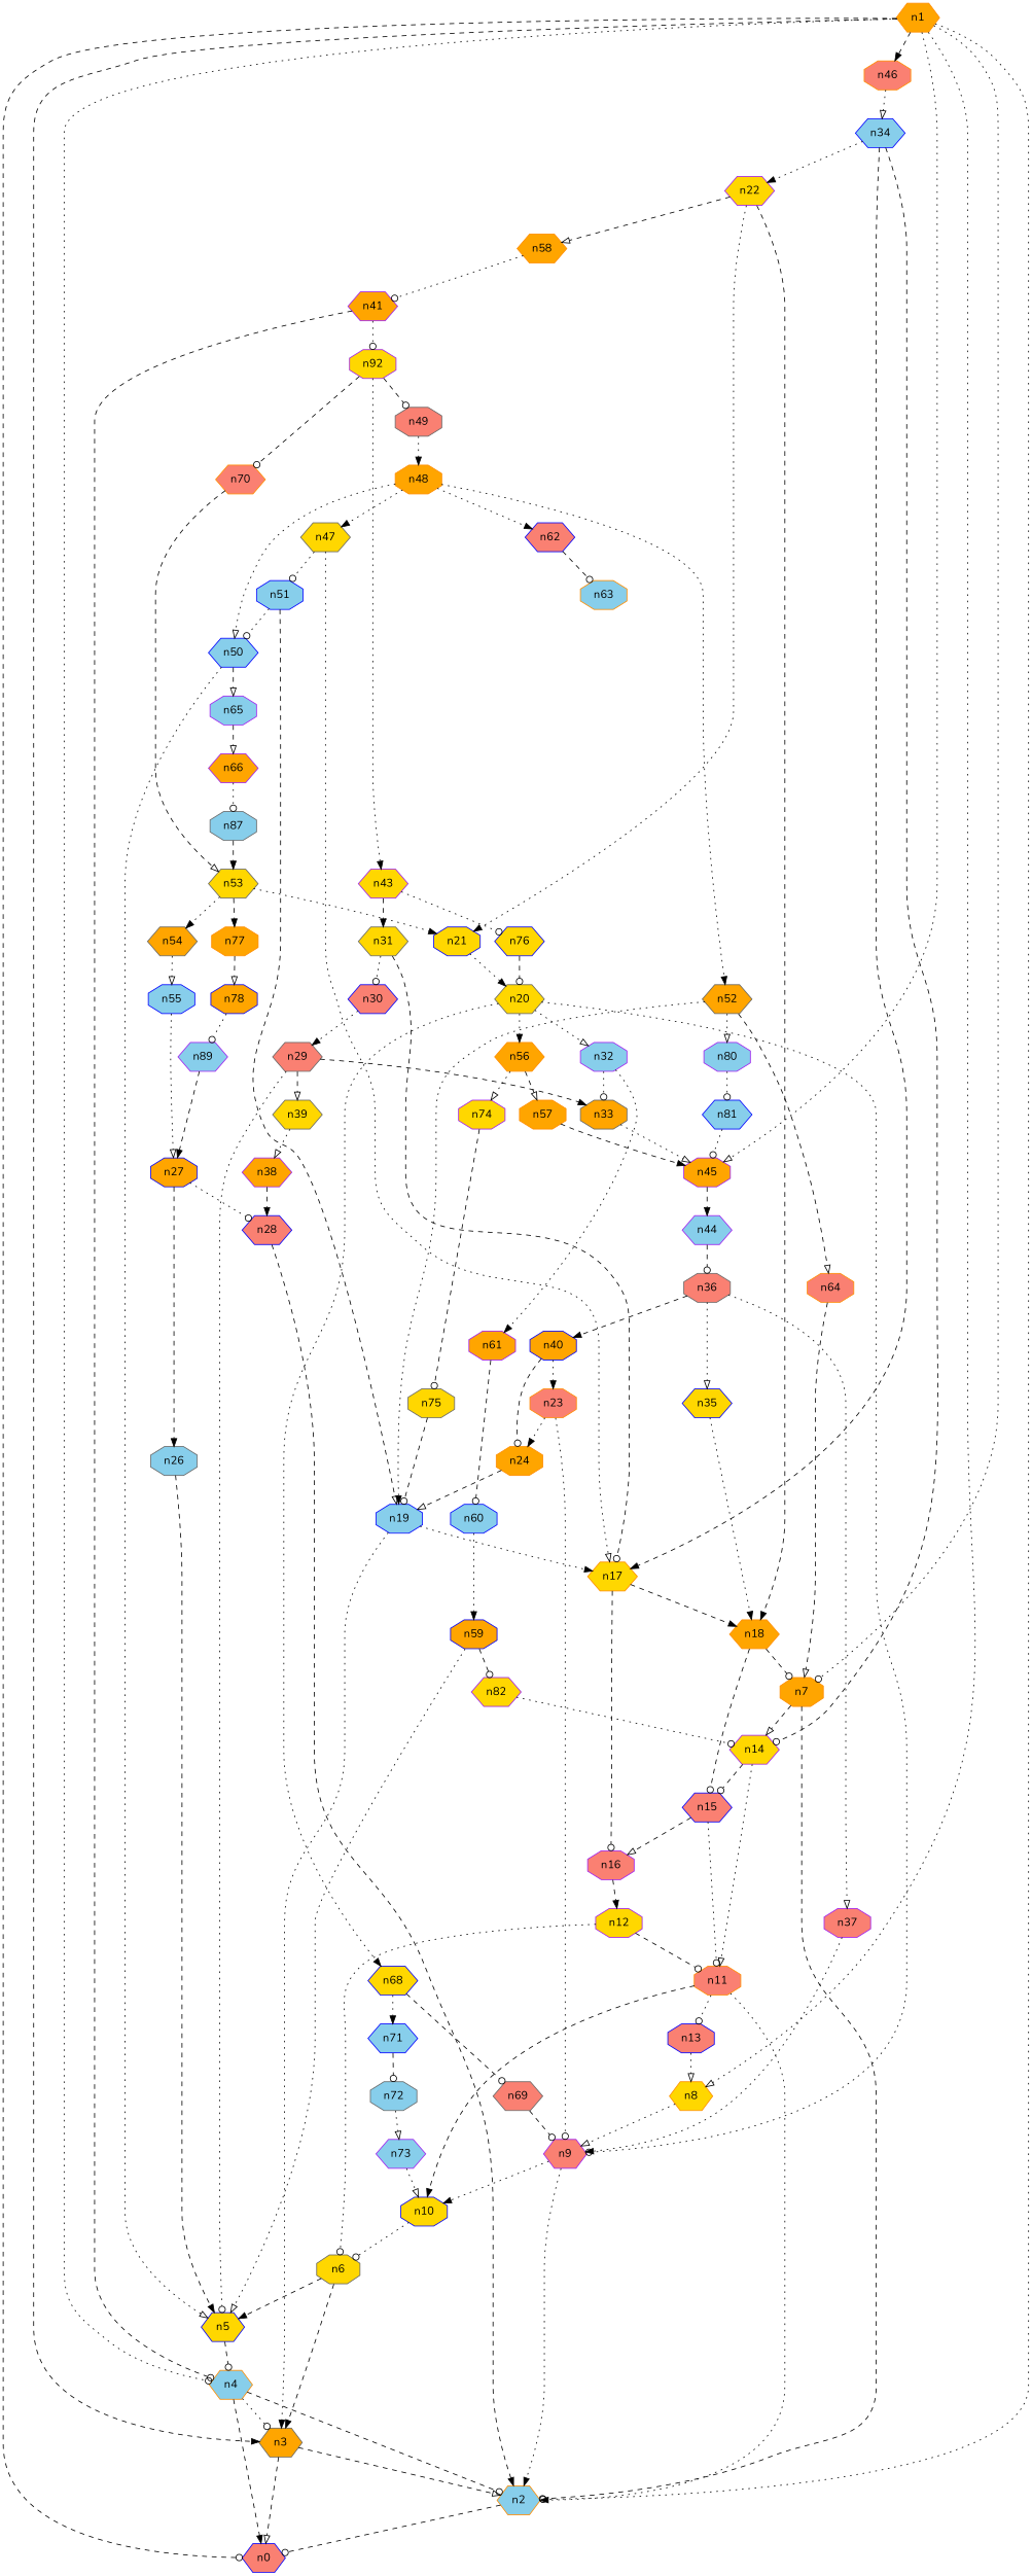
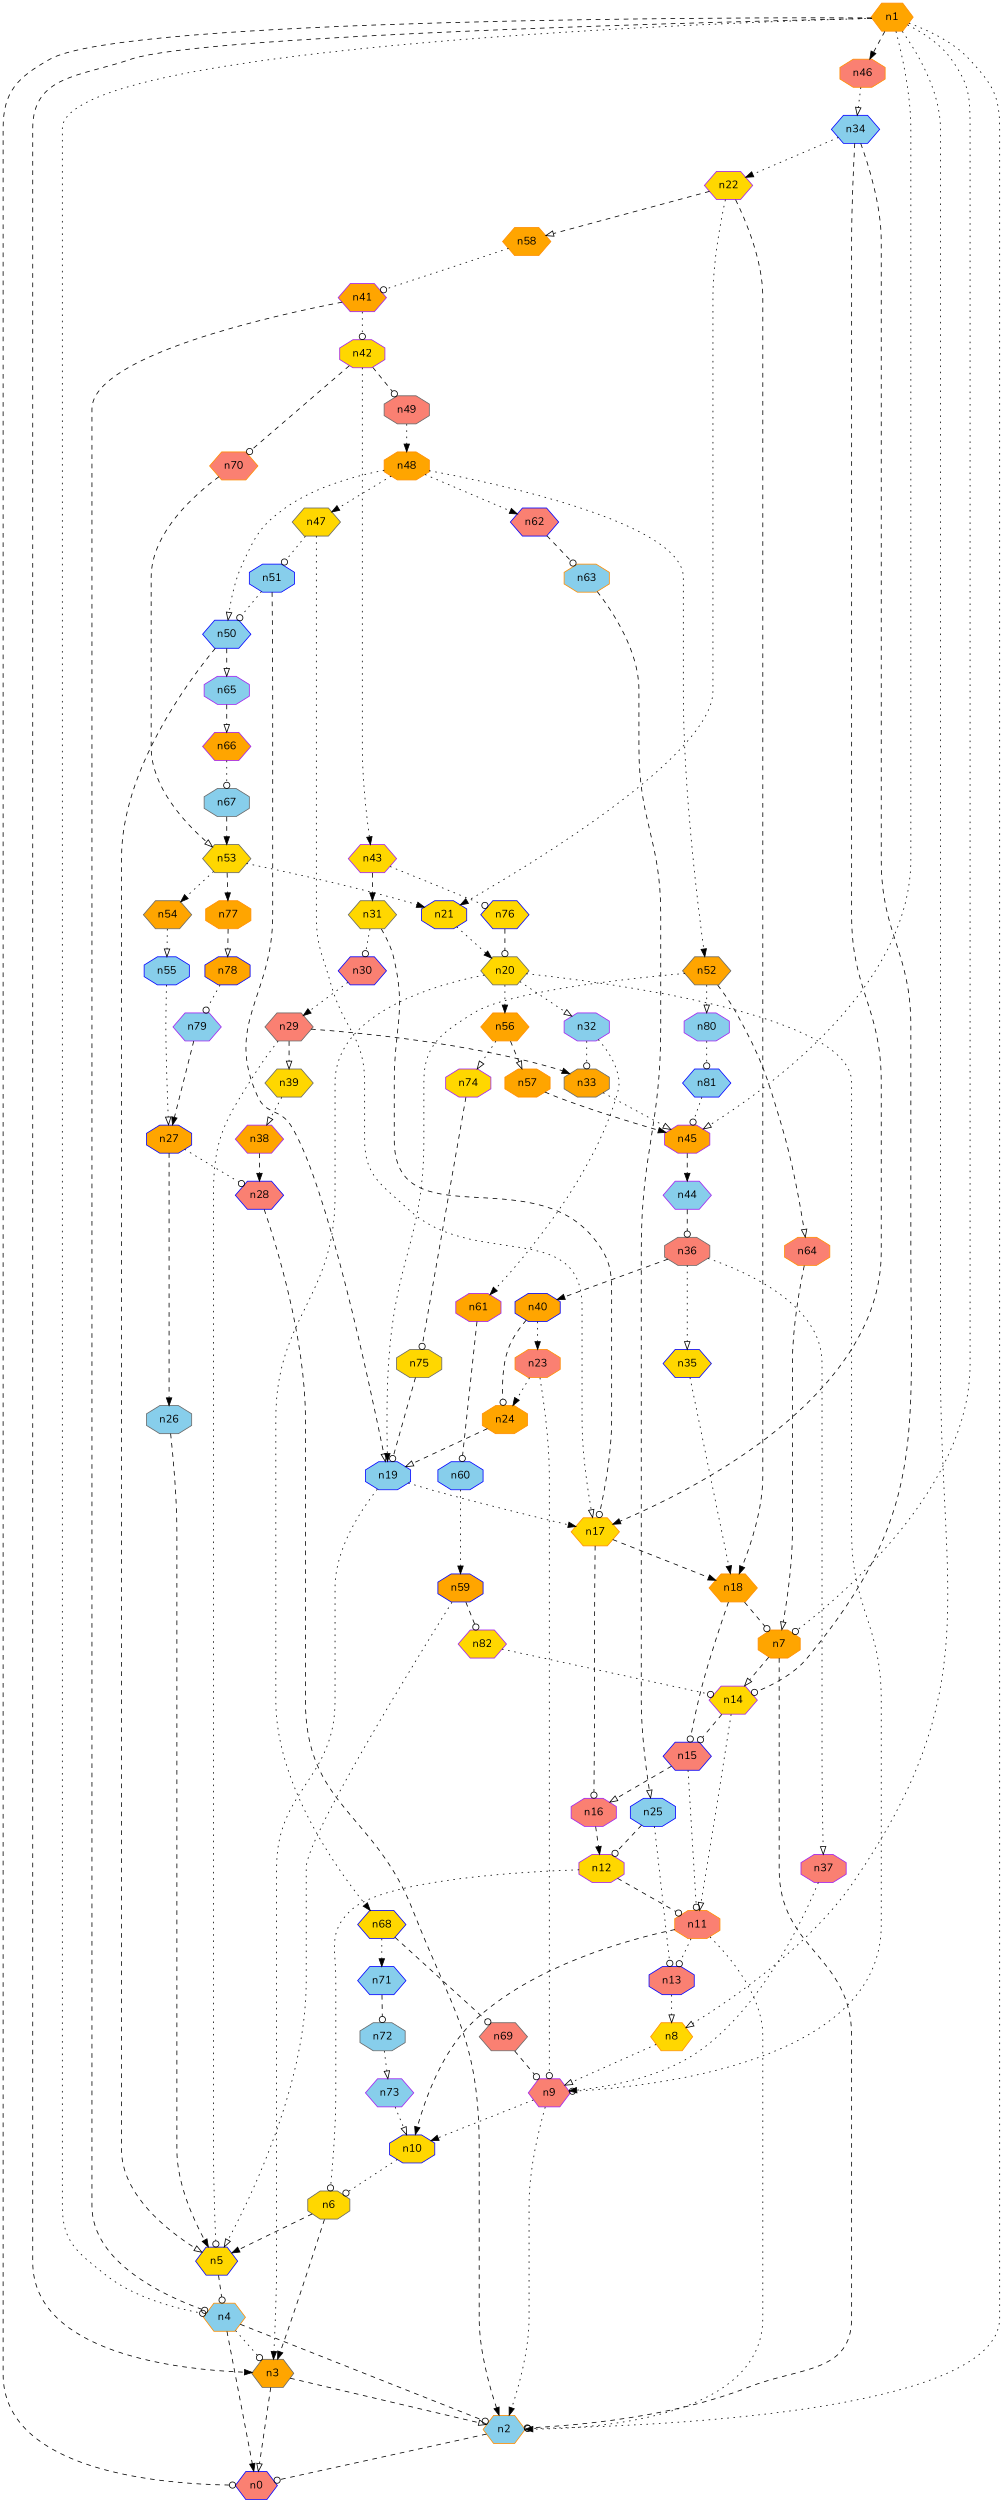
  digraph {
    fontname=Nunito
    node [color=blue fillcolor=orange fontname=Nunito shape=hexagon style=filled]
    edge [arrowhead=odot fontname=Nunito style=dotted]
    n1 [color=darkorange]
    n0 [fillcolor=salmon]
    n2 [color=darkorange fillcolor=skyblue]
    n3 [color=gray40]
    n4 [color=darkorange fillcolor=skyblue]
    n7 [color=darkorange shape=octagon]
    n8 [color=darkorange fillcolor=gold]
    n45 [color=purple shape=octagon]
    n46 [color=darkorange fillcolor=salmon shape=octagon]
    n14 [color=purple fillcolor=gold]
    n9 [color=purple fillcolor=salmon]
    n44 [color=purple fillcolor=skyblue]
    n34 [fillcolor=skyblue]
    n11 [color=darkorange fillcolor=salmon shape=octagon]
    n15 [fillcolor=salmon]
    n10 [fillcolor=gold shape=octagon]
    n36 [color=gray40 fillcolor=salmon shape=octagon]
    n17 [color=darkorange fillcolor=gold]
    n22 [color=purple fillcolor=gold]
    n5 [fillcolor=gold]
    n6 [color=gray40 fillcolor=gold shape=octagon]
    n13 [fillcolor=salmon shape=octagon]
    n16 [color=purple fillcolor=salmon shape=octagon]
    n12 [color=purple fillcolor=gold shape=octagon]
    n18 [color=darkorange]
    n19 [fillcolor=skyblue shape=octagon]
    n20 [color=gray40 fillcolor=gold]
    n32 [color=purple fillcolor=skyblue shape=octagon]
    n56 [color=darkorange]
    n68 [fillcolor=gold]
    n33 [color=gray40 shape=octagon]
    n61 [color=purple shape=octagon]
    n57 [color=darkorange shape=octagon]
    n74 [color=purple fillcolor=gold shape=octagon]
    n69 [color=gray40 fillcolor=salmon]
    n71 [fillcolor=skyblue]
    n60 [fillcolor=skyblue shape=octagon]
    n75 [color=gray40 fillcolor=gold shape=octagon]
    n72 [color=gray40 fillcolor=skyblue shape=octagon]
    n21 [fillcolor=gold shape=octagon]
    n58 [color=darkorange]
    n41 [color=purple]
-   n42 [color=purple fillcolor=gold shape=octagon label=n92]
+   n42 [color=purple fillcolor=gold shape=octagon]
    n23 [color=darkorange fillcolor=salmon shape=octagon]
    n24 [color=darkorange shape=octagon]
+   n25 [fillcolor=skyblue shape=octagon]
    n26 [color=gray40 fillcolor=skyblue shape=octagon]
    n27 [shape=octagon]
    n28 [fillcolor=salmon]
    n29 [color=gray40 fillcolor=salmon]
    n39 [color=gray40 fillcolor=gold]
    n38 [color=purple]
    n30 [fillcolor=salmon]
    n31 [color=gray40 fillcolor=gold]
    n59 [shape=octagon]
    n35 [fillcolor=gold]
    n37 [color=purple fillcolor=salmon shape=octagon]
    n40 [shape=octagon]
    n43 [color=purple fillcolor=gold]
    n49 [color=gray40 fillcolor=salmon shape=octagon]
    n70 [color=darkorange fillcolor=salmon]
    n76 [fillcolor=gold]
    n48 [color=darkorange shape=octagon]
    n53 [color=gray40 fillcolor=gold]
    n47 [color=gray40 fillcolor=gold]
    n50 [fillcolor=skyblue]
    n52 [color=gray40]
    n62 [fillcolor=salmon]
    n54 [color=gray40]
    n77 [color=darkorange shape=octagon]
    n51 [fillcolor=skyblue shape=octagon]
    n65 [color=purple fillcolor=skyblue shape=octagon]
    n64 [color=darkorange fillcolor=salmon shape=octagon]
    n80 [color=purple fillcolor=skyblue shape=octagon]
    n63 [color=darkorange fillcolor=skyblue shape=octagon]
    n66 [color=purple]
    n81 [fillcolor=skyblue]
-   n67 [color=gray40 fillcolor=skyblue shape=octagon label=n87]
+   n67 [color=gray40 fillcolor=skyblue shape=octagon]
    n55 [fillcolor=skyblue shape=octagon]
    n78 [shape=octagon]
-   n79 [color=purple fillcolor=skyblue label=n89]
+   n79 [color=purple fillcolor=skyblue]
    n82 [color=purple fillcolor=gold]
    n73 [color=purple fillcolor=skyblue]
    n1 -> n0 [style=dashed]
    n1 -> n2
    n1 -> n3 [arrowhead=normal style=dashed]
    n1 -> n4
    n1 -> n7
    n1 -> n8 [arrowhead=onormal]
    n1 -> n45 [arrowhead=onormal]
    n1 -> n46 [arrowhead=normal style=dashed]
    n2 -> n0 [style=dashed]
    n3 -> n0 [arrowhead=onormal style=dashed]
    n3 -> n2 [arrowhead=onormal style=dashed]
    n4 -> n0 [arrowhead=normal style=dashed]
    n4 -> n2 [style=dashed]
    n4 -> n3
    n7 -> n2 [style=dashed]
    n7 -> n14 [arrowhead=onormal style=dashed]
    n8 -> n9 [arrowhead=onormal]
    n45 -> n44 [arrowhead=normal style=dashed]
    n46 -> n34 [arrowhead=onormal]
    n14 -> n11 [arrowhead=onormal]
    n14 -> n15 [style=dashed]
    n9 -> n2 [arrowhead=normal]
    n9 -> n10 [arrowhead=normal]
    n44 -> n36 [style=dashed]
    n34 -> n14 [style=dashed]
    n34 -> n17 [arrowhead=normal style=dashed]
    n34 -> n22 [arrowhead=normal]
    n11 -> n2 [arrowhead=normal]
    n11 -> n10 [arrowhead=normal style=dashed]
    n11 -> n13
    n15 -> n11
    n15 -> n16 [arrowhead=onormal style=dashed]
    n10 -> n6
    n36 -> n35 [arrowhead=onormal]
    n36 -> n37 [arrowhead=onormal]
    n36 -> n40 [arrowhead=normal style=dashed]
    n17 -> n16 [style=dashed]
    n17 -> n18 [arrowhead=normal style=dashed]
    n22 -> n18 [arrowhead=normal style=dashed]
    n22 -> n21 [arrowhead=normal]
    n22 -> n58 [arrowhead=onormal style=dashed]
    n5 -> n4 [style=dashed]
    n6 -> n3 [arrowhead=normal style=dashed]
    n6 -> n5 [arrowhead=normal style=dashed]
    n13 -> n8 [arrowhead=onormal]
    n16 -> n12 [arrowhead=normal style=dashed]
    n12 -> n11 [style=dashed]
    n12 -> n6
    n18 -> n7 [style=dashed]
    n18 -> n15 [style=dashed]
    n19 -> n3 [arrowhead=normal]
    n19 -> n17 [arrowhead=normal]
    n20 -> n9
    n20 -> n32 [arrowhead=onormal]
    n20 -> n56 [arrowhead=normal]
    n20 -> n68 [arrowhead=normal]
    n32 -> n33
    n32 -> n61 [arrowhead=normal]
    n56 -> n57 [arrowhead=onormal style=dashed]
    n56 -> n74 [arrowhead=onormal]
    n68 -> n69 [style=dashed]
    n68 -> n71 [arrowhead=normal]
    n33 -> n45 [arrowhead=onormal]
    n61 -> n60 [style=dashed]
    n57 -> n45 [arrowhead=normal style=dashed]
    n74 -> n75 [style=dashed]
    n69 -> n9 [style=dashed]
    n71 -> n72 [style=dashed]
    n60 -> n59 [arrowhead=normal]
    n75 -> n19 [style=dashed]
    n72 -> n73 [arrowhead=onormal]
    n21 -> n20 [arrowhead=normal]
    n58 -> n41
    n41 -> n4 [style=dashed]
    n41 -> n42
    n42 -> n43 [arrowhead=normal]
    n42 -> n49 [style=dashed]
    n42 -> n70 [style=dashed]
    n23 -> n9
    n23 -> n24 [arrowhead=normal]
    n24 -> n19 [arrowhead=onormal style=dashed]
+   n25 -> n13
+   n25 -> n12 [style=dashed]
    n26 -> n5 [arrowhead=normal style=dashed]
    n27 -> n26 [arrowhead=normal style=dashed]
    n27 -> n28
    n28 -> n2 [arrowhead=normal style=dashed]
    n29 -> n5
    n29 -> n33 [arrowhead=normal style=dashed]
    n29 -> n39 [arrowhead=onormal style=dashed]
    n39 -> n38 [arrowhead=onormal]
    n38 -> n28 [arrowhead=normal style=dashed]
    n30 -> n29 [arrowhead=normal]
    n31 -> n17 [style=dashed]
    n31 -> n30
    n59 -> n5 [arrowhead=onormal]
    n59 -> n82 [style=dashed]
    n35 -> n18 [arrowhead=normal]
    n37 -> n9 [arrowhead=normal]
    n40 -> n23 [arrowhead=normal]
    n40 -> n24 [style=dashed]
    n43 -> n31 [arrowhead=normal style=dashed]
    n43 -> n76
    n49 -> n48 [arrowhead=normal]
    n70 -> n53 [arrowhead=onormal style=dashed]
    n76 -> n20 [style=dashed]
    n48 -> n47 [arrowhead=normal]
    n48 -> n50 [arrowhead=onormal]
    n48 -> n52 [arrowhead=normal]
    n48 -> n62 [arrowhead=normal]
    n53 -> n21 [arrowhead=normal]
    n53 -> n54 [arrowhead=normal]
    n53 -> n77 [arrowhead=normal style=dashed]
    n47 -> n17 [arrowhead=onormal]
    n47 -> n51
-   n50 -> n5 [arrowhead=onormal]
+   n50 -> n5 [arrowhead=onormal style=dashed]
    n50 -> n65 [arrowhead=onormal style=dashed]
    n52 -> n19 [arrowhead=normal]
    n52 -> n64 [arrowhead=onormal style=dashed]
    n52 -> n80 [arrowhead=onormal]
    n62 -> n63 [style=dashed]
    n54 -> n55 [arrowhead=onormal]
    n77 -> n78 [arrowhead=onormal style=dashed]
    n51 -> n19 [arrowhead=onormal style=dashed]
    n51 -> n50
    n65 -> n66 [arrowhead=onormal style=dashed]
    n64 -> n7 [arrowhead=onormal style=dashed]
    n80 -> n81
+   n63 -> n25 [arrowhead=onormal style=dashed]
    n66 -> n67
    n81 -> n45
    n67 -> n53 [arrowhead=normal style=dashed]
    n55 -> n27 [arrowhead=onormal]
    n78 -> n79
    n79 -> n27 [arrowhead=normal style=dashed]
    n82 -> n14
    n73 -> n10 [arrowhead=onormal]
  }
